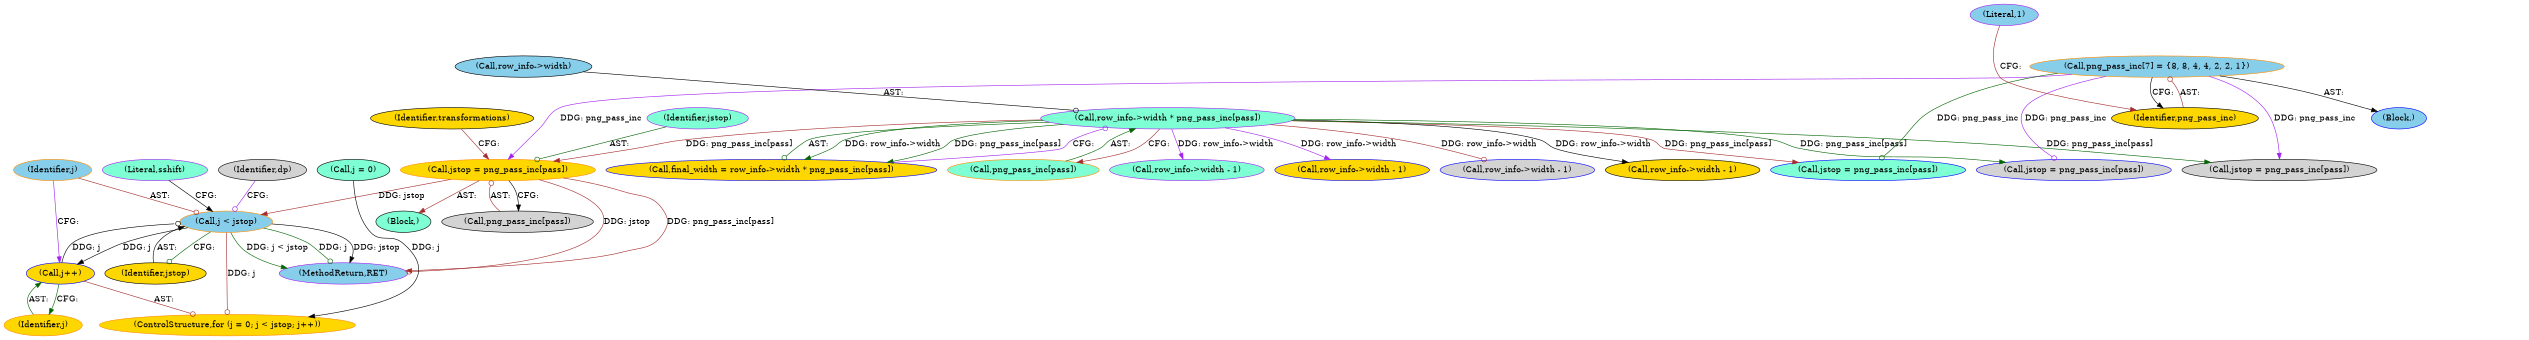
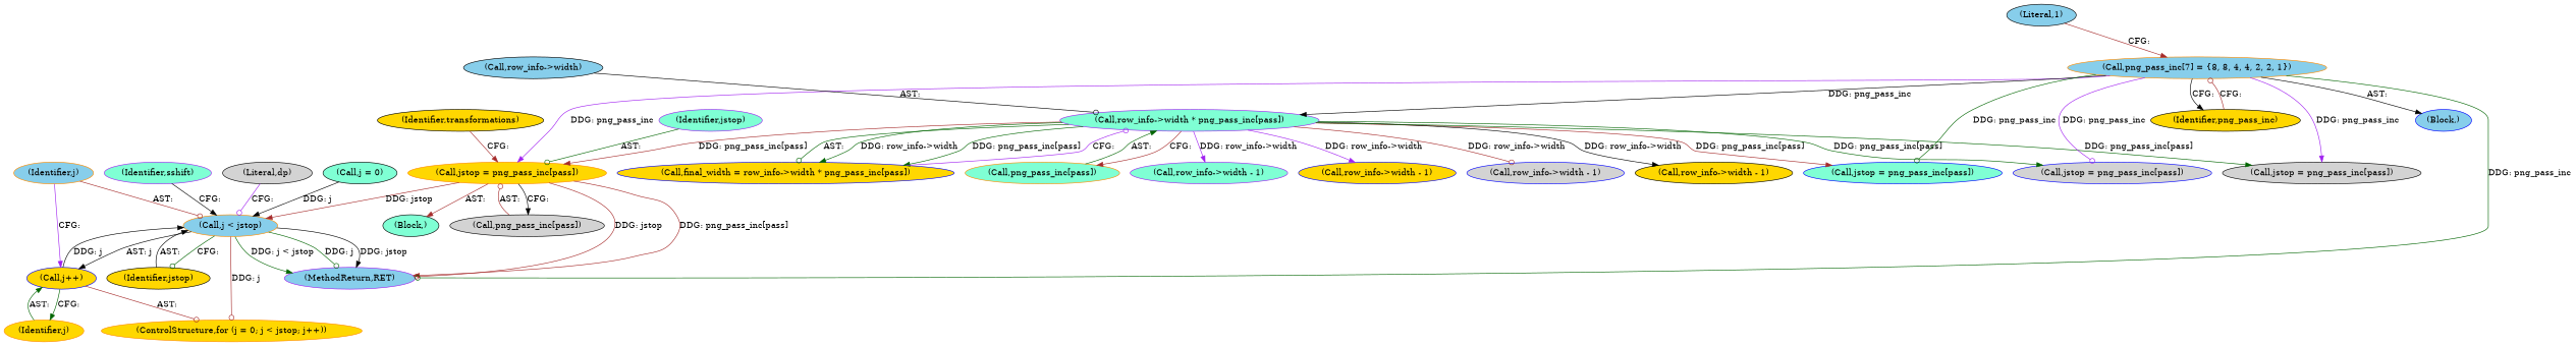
  digraph {
    node [color=black fillcolor=gold style=filled]
    edge [arrowhead=normal color=brown]
    n1 [color=darkorange label="(Call,jstop = png_pass_inc[pass])"]
    n2 [color=darkorange fillcolor=skyblue label="(Call,j < jstop)"]
    n3 [fillcolor=aquamarine label="(Block,)"]
    n4 [fillcolor=lightgrey label="(Call,png_pass_inc[pass])"]
    n5 [color=purple fillcolor=skyblue label="(MethodReturn,RET)"]
    n6 [color=blue label="(Call,j++)"]
    n7 [color=darkorange label="(ControlStructure,for (j = 0; j < jstop; j++))"]
    n8 [label="(Identifier,jstop)"]
    n9 [color=purple fillcolor=aquamarine label="(Call,row_info->width * png_pass_inc[pass])"]
    n10 [color=blue label="(Call,row_info->width - 1)"]
    n11 [color=blue fillcolor=aquamarine label="(Call,jstop = png_pass_inc[pass])"]
    n12 [color=blue fillcolor=lightgrey label="(Call,row_info->width - 1)"]
    n13 [label="(Call,row_info->width - 1)"]
    n14 [color=blue label="(Call,final_width = row_info->width * png_pass_inc[pass])"]
    n15 [color=blue fillcolor=lightgrey label="(Call,jstop = png_pass_inc[pass])"]
    n16 [color=darkorange fillcolor=aquamarine label="(Call,png_pass_inc[pass])"]
    n17 [color=purple fillcolor=aquamarine label="(Call,row_info->width - 1)"]
    n18 [fillcolor=lightgrey label="(Call,jstop = png_pass_inc[pass])"]
    n19 [color=darkorange fillcolor=skyblue label="(Call,png_pass_inc[7] = {8, 8, 4, 4, 2, 2, 1})"]
    n20 [label="(Identifier,png_pass_inc)"]
    n21 [color=blue fillcolor=skyblue label="(Block,)"]
    n22 [color=darkorange label="(Identifier,j)"]
    n23 [color=darkorange fillcolor=skyblue label="(Identifier,j)"]
-   n24 [fillcolor=lightgrey label="(Identifier,dp)"]
-   n25 [color=purple fillcolor=aquamarine label="(Literal,sshift)"]
-   n26 [color=purple fillcolor=skyblue label="(Literal,1)"]
+   n24 [fillcolor=lightgrey label="(Literal,dp)"]
+   n25 [color=purple fillcolor=aquamarine label="(Identifier,sshift)"]
+   n26 [fillcolor=skyblue label="(Literal,1)"]
    n27 [fillcolor=aquamarine label="(Call,j = 0)"]
    n28 [fillcolor=skyblue label="(Call,row_info->width)"]
    n29 [color=purple fillcolor=aquamarine label="(Identifier,jstop)"]
    n30 [label="(Identifier,transformations)"]
    n1 -> n2 [label="DDG: jstop"]
    n1 -> n3 [label="AST: "]
    n1 -> n4 [color=black label="CFG: "]
    n1 -> n5 [label="DDG: png_pass_inc[pass]"]
    n1 -> n5 [arrowhead=odot label="DDG: jstop"]
    n2 -> n5 [color=black label="DDG: jstop"]
    n2 -> n5 [color=darkgreen label="DDG: j < jstop"]
    n2 -> n5 [arrowhead=odot color=darkgreen label="DDG: j"]
-   n2 -> n6 [color=black label="DDG: j"]
+   n2 -> n6 [color=black label="AST: j"]
    n2 -> n7 [arrowhead=odot label="DDG: j"]
    n2 -> n8 [arrowhead=odot color=darkgreen label="CFG: "]
    n4 -> n1 [arrowhead=odot label="AST: "]
-   n6 -> n2 [arrowhead=odot color=black label="DDG: j"]
+   n6 -> n2 [color=black label="DDG: j"]
    n6 -> n7 [arrowhead=odot label="AST: "]
    n6 -> n22 [color=darkgreen label="CFG: "]
    n8 -> n2 [color=black label="AST: "]
    n9 -> n1 [label="DDG: png_pass_inc[pass]"]
    n9 -> n10 [color=purple label="DDG: row_info->width"]
    n9 -> n11 [label="DDG: png_pass_inc[pass]"]
    n9 -> n12 [arrowhead=odot label="DDG: row_info->width"]
    n9 -> n13 [color=black label="DDG: row_info->width"]
    n9 -> n14 [arrowhead=odot color=darkgreen label="AST: "]
    n9 -> n14 [color=darkgreen label="DDG: row_info->width"]
    n9 -> n14 [color=darkgreen label="DDG: png_pass_inc[pass]"]
    n9 -> n15 [color=darkgreen label="DDG: png_pass_inc[pass]"]
    n9 -> n16 [label="CFG: "]
    n9 -> n17 [color=purple label="DDG: row_info->width"]
    n9 -> n18 [color=darkgreen label="DDG: png_pass_inc[pass]"]
    n14 -> n9 [arrowhead=odot color=purple label="CFG: "]
    n16 -> n9 [color=darkgreen label="AST: "]
    n19 -> n1 [color=purple label="DDG: png_pass_inc"]
+   n19 -> n5 [arrowhead=odot color=darkgreen label="DDG: png_pass_inc"]
+   n19 -> n9 [color=black label="DDG: png_pass_inc"]
    n19 -> n11 [arrowhead=odot color=darkgreen label="DDG: png_pass_inc"]
    n19 -> n15 [arrowhead=odot color=purple label="DDG: png_pass_inc"]
    n19 -> n18 [color=purple label="DDG: png_pass_inc"]
    n19 -> n20 [color=black label="CFG: "]
    n19 -> n21 [color=black label="AST: "]
-   n20 -> n19 [arrowhead=odot label="AST: "]
+   n20 -> n19 [arrowhead=odot label="CFG: "]
    n22 -> n6 [color=darkgreen label="AST: "]
    n23 -> n2 [arrowhead=odot label="AST: "]
    n23 -> n6 [color=purple label="CFG: "]
    n24 -> n2 [arrowhead=odot color=purple label="CFG: "]
    n25 -> n2 [color=black label="CFG: "]
-   n26 -> n20 [label="CFG: "]
-   n27 -> n7 [color=black label="DDG: j"]
+   n26 -> n19 [label="CFG: "]
+   n27 -> n2 [color=black label="DDG: j"]
    n28 -> n9 [arrowhead=odot color=black label="AST: "]
    n29 -> n1 [arrowhead=odot color=darkgreen label="AST: "]
    n30 -> n1 [label="CFG: "]
  }
